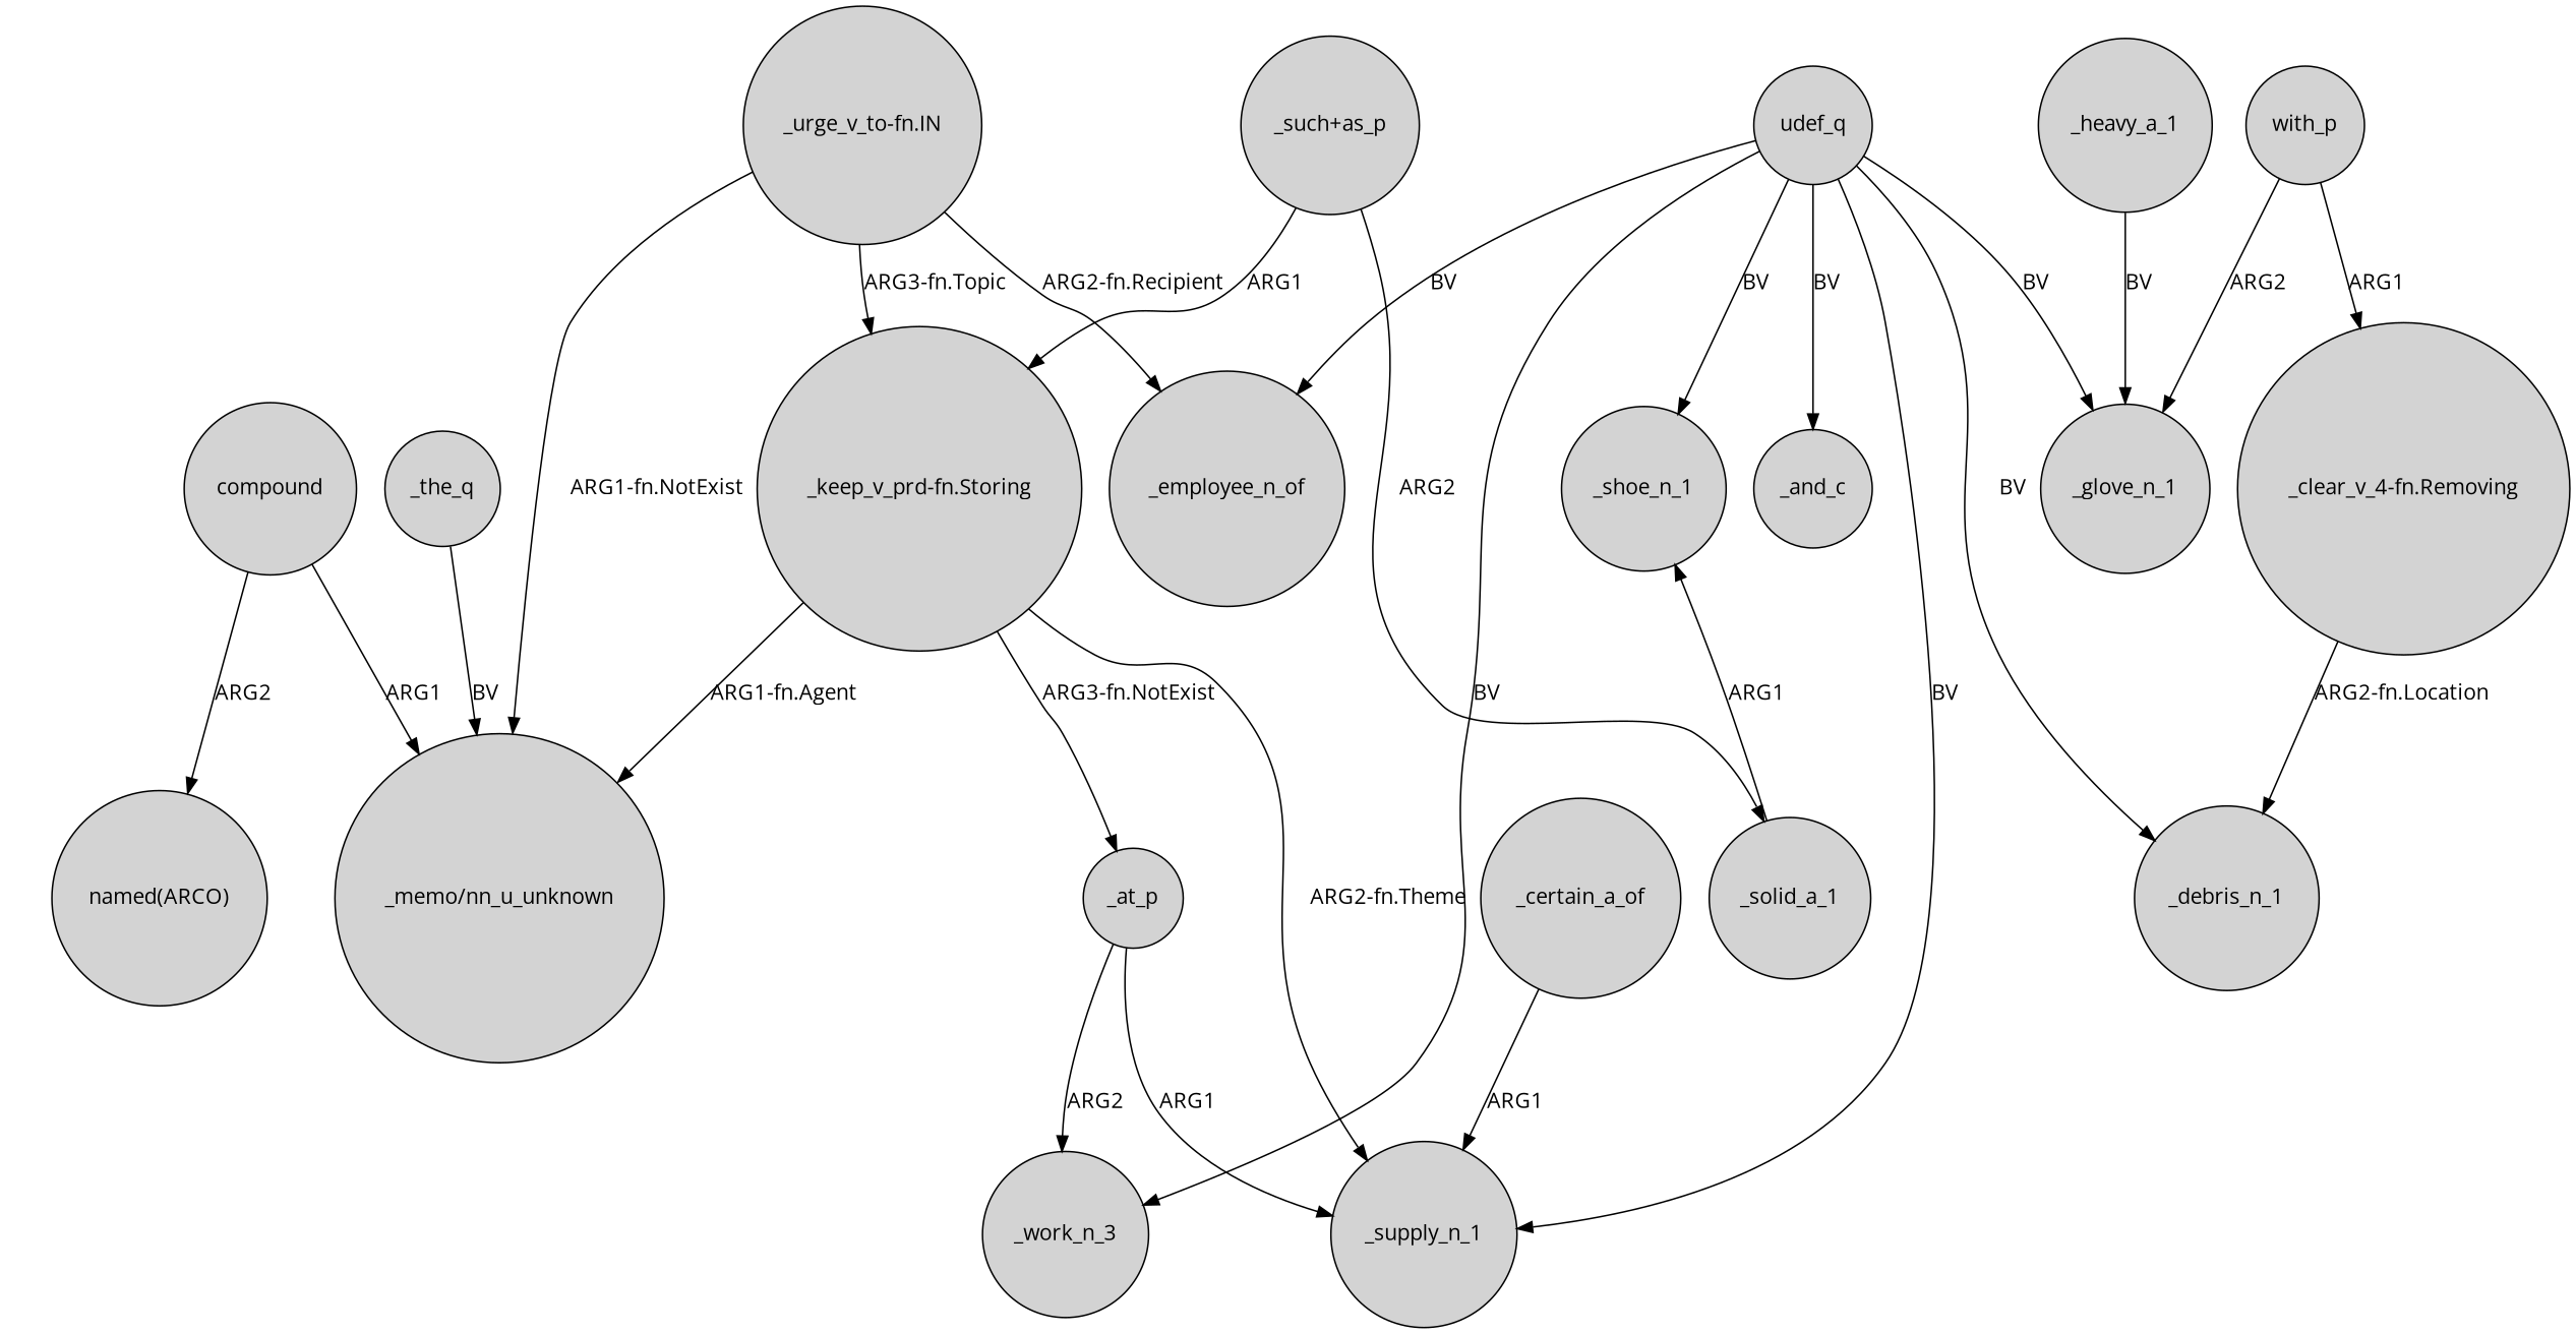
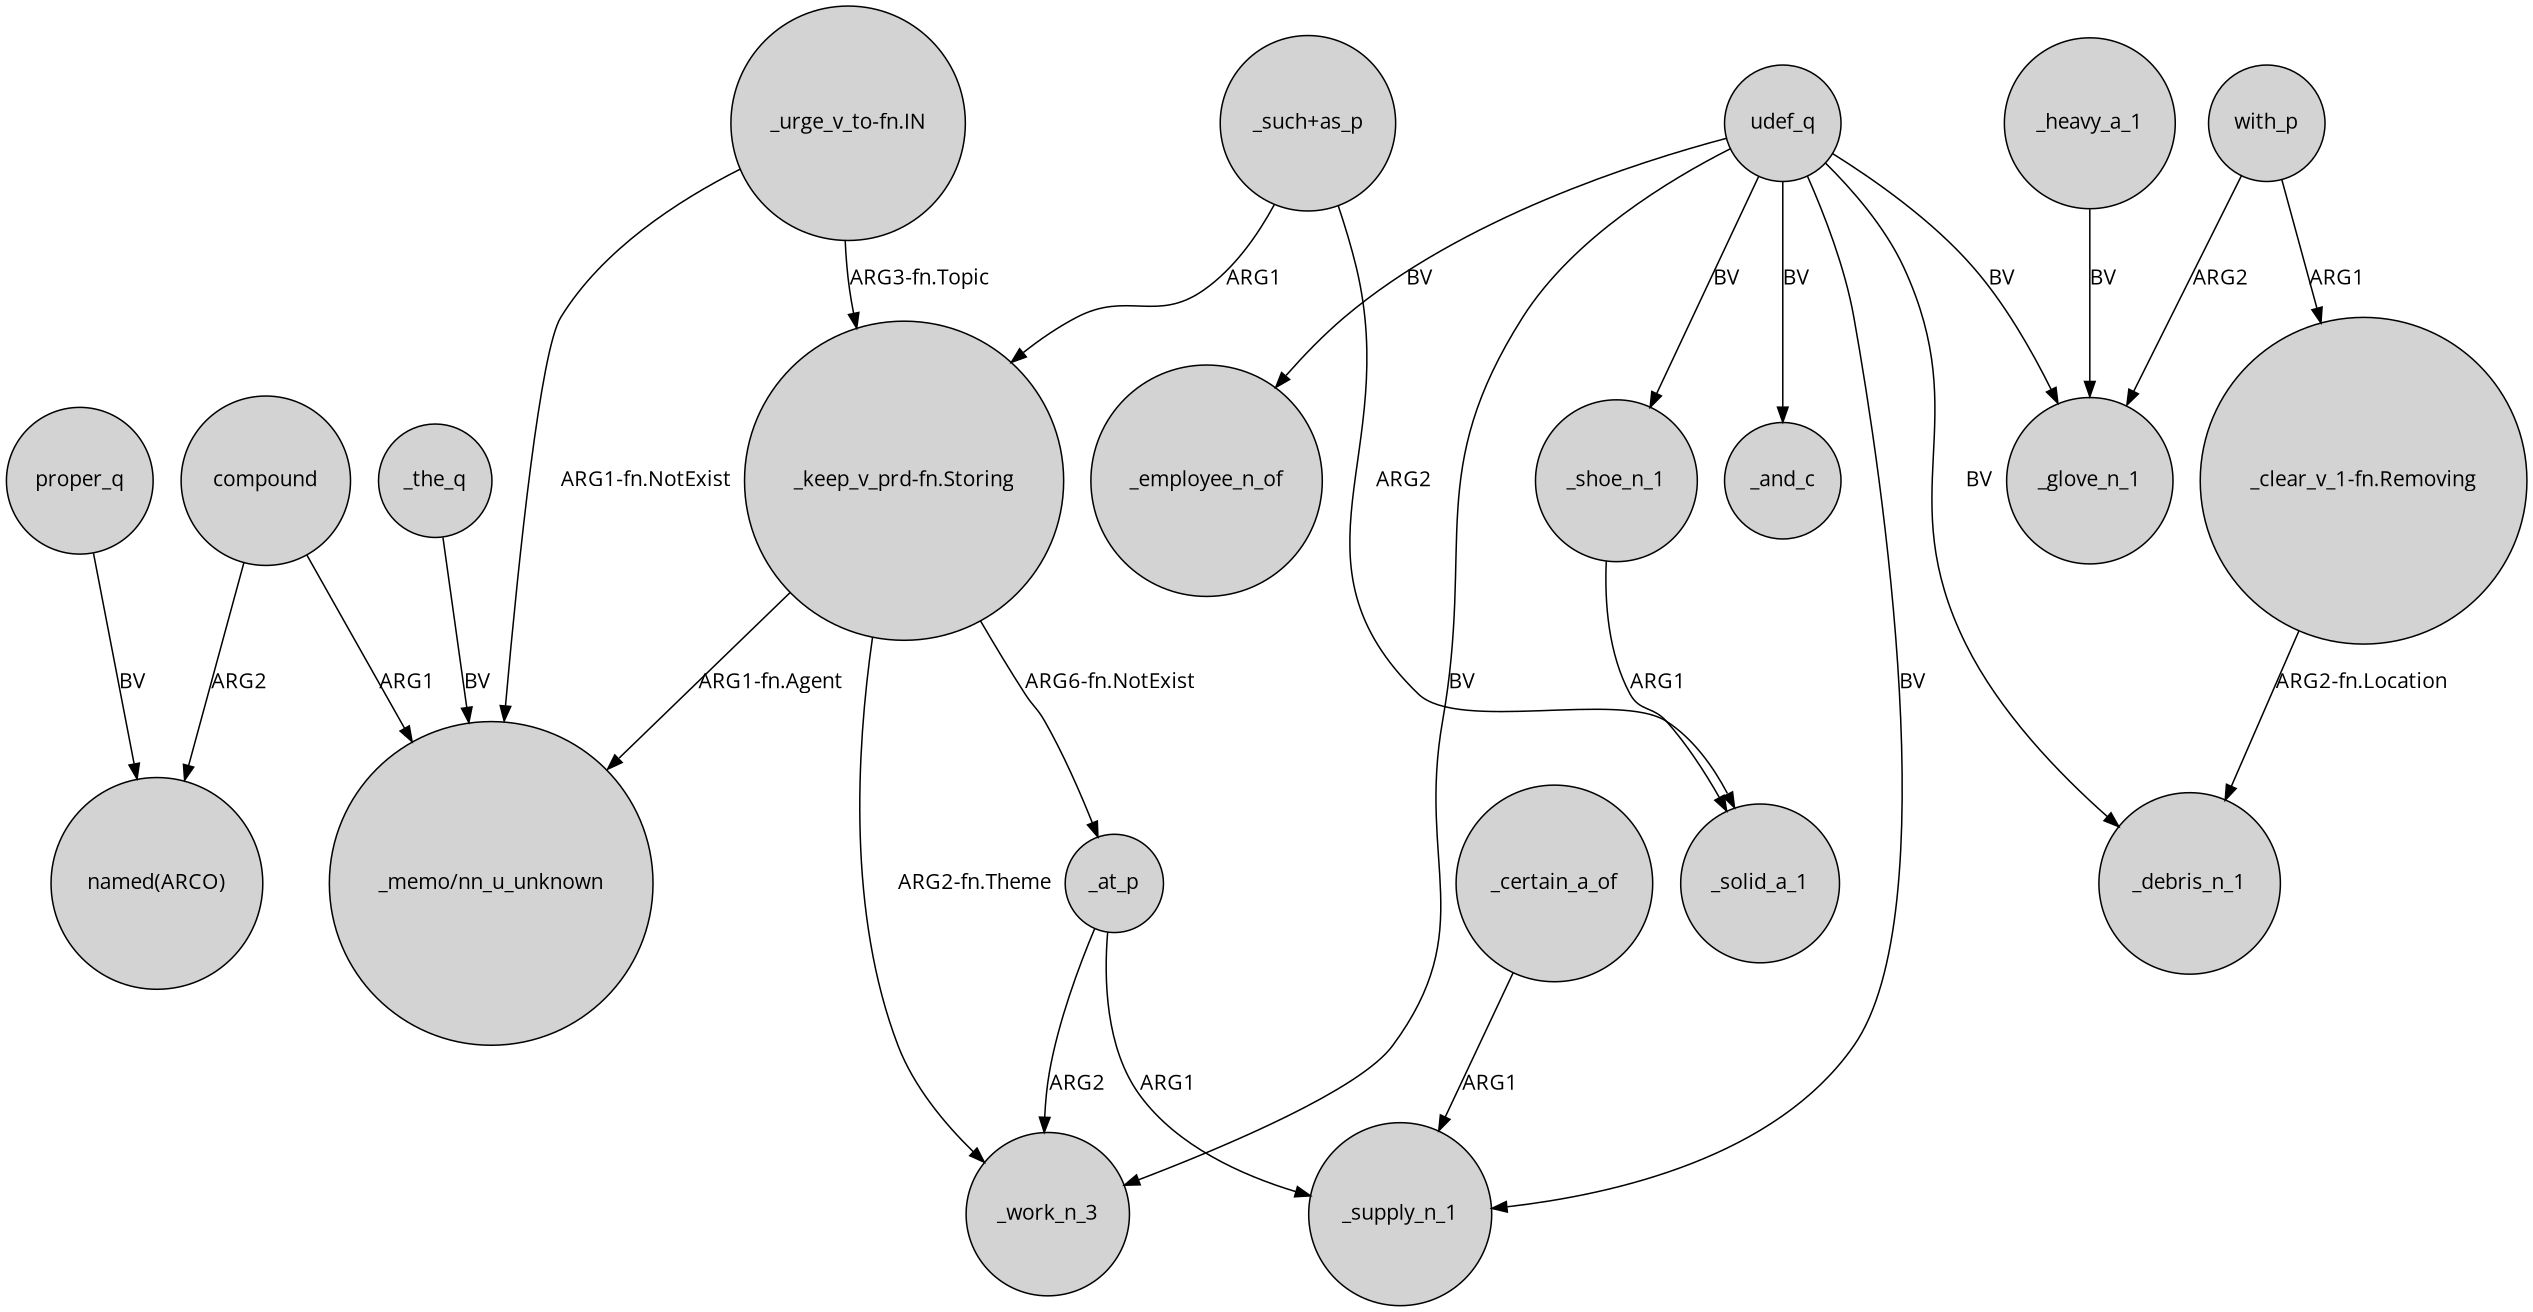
  digraph {
    fontname="Open Sans"
    node [fontname="Open Sans" shape=circle style=filled]
    edge [fontname="Open Sans"]
+   proper_q
    "named(ARCO)"
    "_keep_v_prd-fn.Storing"
    _at_p
    _supply_n_1
    "_memo/nn_u_unknown"
    n7 [label=_work_n_3]
    udef_q
    _employee_n_of
    _glove_n_1
    _and_c
    _debris_n_1
    _shoe_n_1
    with_p
-   "_clear_v_1-fn.Removing" [label="_clear_v_4-fn.Removing"]
+   "_clear_v_1-fn.Removing"
    _the_q
    "_urge_v_to-fn.IN"
    _certain_a_of
    "_such+as_p"
    _solid_a_1
    compound
    _heavy_a_1
-   "_keep_v_prd-fn.Storing" -> _at_p [label="ARG3-fn.NotExist"]
-   "_keep_v_prd-fn.Storing" -> _supply_n_1 [label="ARG2-fn.Theme"]
+   proper_q -> "named(ARCO)" [label=BV]
+   "_keep_v_prd-fn.Storing" -> _at_p [label="ARG6-fn.NotExist"]
+   "_keep_v_prd-fn.Storing" -> n7 [label="ARG2-fn.Theme"]
    "_keep_v_prd-fn.Storing" -> "_memo/nn_u_unknown" [label="ARG1-fn.Agent"]
    _at_p -> _supply_n_1 [label=ARG1]
    _at_p -> n7 [label=ARG2]
    udef_q -> _supply_n_1 [label=BV]
    udef_q -> n7 [label=BV]
    udef_q -> _employee_n_of [label=BV]
    udef_q -> _glove_n_1 [label=BV]
    udef_q -> _and_c [label=BV]
    udef_q -> _debris_n_1 [label=BV]
    udef_q -> _shoe_n_1 [label=BV]
    with_p -> _glove_n_1 [label=ARG2]
    with_p -> "_clear_v_1-fn.Removing" [label=ARG1]
    "_clear_v_1-fn.Removing" -> _debris_n_1 [label="ARG2-fn.Location"]
    _the_q -> "_memo/nn_u_unknown" [label=BV]
    "_urge_v_to-fn.IN" -> "_keep_v_prd-fn.Storing" [label="ARG3-fn.Topic"]
    "_urge_v_to-fn.IN" -> "_memo/nn_u_unknown" [label="ARG1-fn.NotExist"]
-   "_urge_v_to-fn.IN" -> _employee_n_of [label="ARG2-fn.Recipient"]
    _certain_a_of -> _supply_n_1 [label=ARG1]
    "_such+as_p" -> "_keep_v_prd-fn.Storing" [label=ARG1]
    "_such+as_p" -> _solid_a_1 [label=ARG2]
-   _solid_a_1 -> _shoe_n_1 [label=ARG1]
+   _shoe_n_1 -> _solid_a_1 [label=ARG1]
    compound -> "named(ARCO)" [label=ARG2]
    compound -> "_memo/nn_u_unknown" [label=ARG1]
    _heavy_a_1 -> _glove_n_1 [label=BV]
  }
